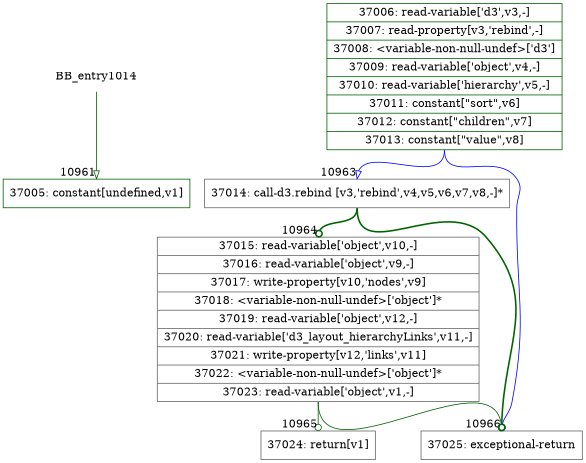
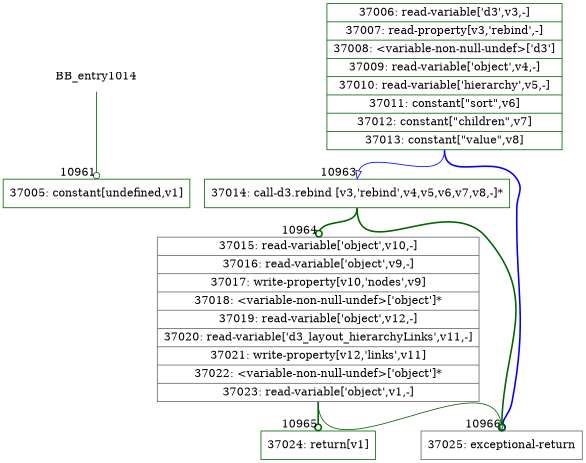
  digraph {
    rankdir=TD
    node [color=darkgreen shape=record]
    edge [arrowhead=odot color=darkgreen headport=n style=solid tailport=s]
    n1 [label=BB_entry1014 shape=none]
    n2 [label="{37005: constant[undefined,v1]}"]
    n3 [label="{37006: read-variable['d3',v3,-]|37007: read-property[v3,'rebind',-]|37008: \<variable-non-null-undef\>['d3']|37009: read-variable['object',v4,-]|37010: read-variable['hierarchy',v5,-]|37011: constant[\"sort\",v6]|37012: constant[\"children\",v7]|37013: constant[\"value\",v8]}"]
-   n4 [color=gray40 label="{37014: call-d3.rebind [v3,'rebind',v4,v5,v6,v7,v8,-]*}"]
+   n4 [label="{37014: call-d3.rebind [v3,'rebind',v4,v5,v6,v7,v8,-]*}"]
    n5 [color=gray40 label="{37025: exceptional-return}"]
    n6 [color=gray40 label="{37015: read-variable['object',v10,-]|37016: read-variable['object',v9,-]|37017: write-property[v10,'nodes',v9]|37018: \<variable-non-null-undef\>['object']*|37019: read-variable['object',v12,-]|37020: read-variable['d3_layout_hierarchyLinks',v11,-]|37021: write-property[v12,'links',v11]|37022: \<variable-non-null-undef\>['object']*|37023: read-variable['object',v1,-]}"]
-   n7 [color=gray40 label="{37024: return[v1]}"]
-   n1 -> n2 [arrowhead=onormal headlabel="    10961"]
+   n7 [label="{37024: return[v1]}"]
+   n1 -> n2 [headlabel="    10961"]
    n3 -> n4 [arrowhead=onormal color=blue headlabel="      10963"]
-   n3 -> n5 [color=blue headlabel="      10966"]
+   n3 -> n5 [color=blue headlabel="      10966" style=bold]
    n4 -> n5 [style=bold]
    n4 -> n6 [headlabel="      10964" style=bold]
-   n6 -> n5
-   n6 -> n7 [headlabel="      10965"]
+   n6 -> n5 [arrowhead=onormal]
+   n6 -> n7 [headlabel="      10965" style=bold]
  }
